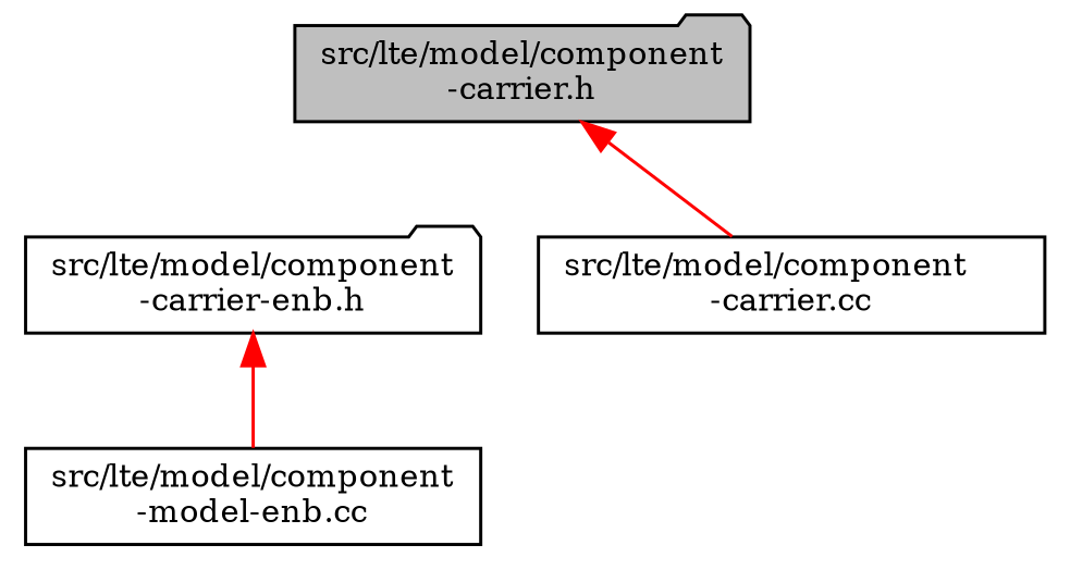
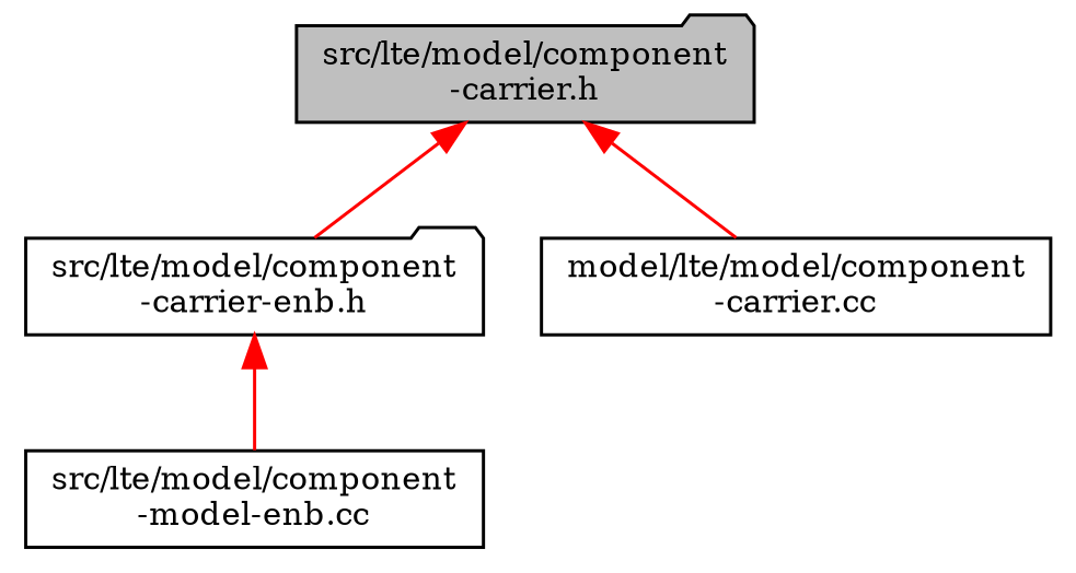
  digraph {
    fontname="DejaVu Serif"
    node [color=black fillcolor=white fontname="DejaVu Serif" fontsize=10 shape=folder style=filled]
    edge [color=red dir=back fontname="DejaVu Serif" fontsize=10 labelfontname=Helvetica labelfontsize=10 style=solid]
    n1 [fillcolor=grey75 fontcolor=black height=0.2 label="src/lte/model/component\l-carrier.h" width=0.4]
    n2 [height=0.2 label="src/lte/model/component\l-carrier-enb.h" width=0.4]
-   n3 [height=0.2 label="src/lte/model/component\l-carrier.cc" shape=box width=0.4]
+   n3 [height=0.2 label="model/lte/model/component\l-carrier.cc" shape=box width=0.4]
    n4 [height=0.2 label="src/lte/model/component\l-model-enb.cc" shape=box width=0.4]
+   n1 -> n2
    n1 -> n3
    n2 -> n4
  }
